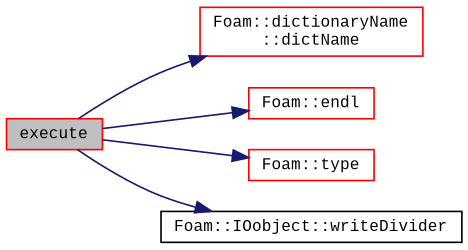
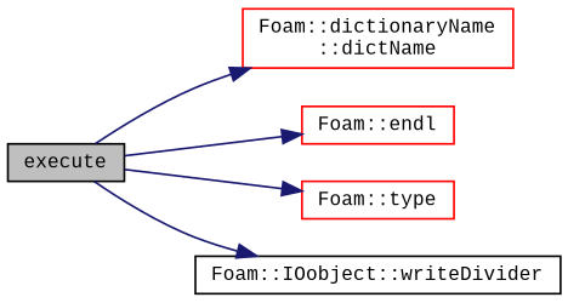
  digraph {
    fontname="Liberation Mono"
    rankdir=LR
    node [color=red fontname="Liberation Mono" fontsize=10 shape=record]
    edge [color=midnightblue fontname="Liberation Mono" fontsize=10 labelfontname=FreeSans labelfontsize=10 style=solid]
-   n1 [fillcolor=grey75 fontcolor=black height=0.2 label=execute style=filled width=0.4]
+   n1 [color=black fillcolor=grey75 fontcolor=black height=0.2 label=execute style=filled width=0.4]
    n2 [height=0.2 label="Foam::dictionaryName\l::dictName" width=0.4]
    n3 [height=0.2 label="Foam::endl" width=0.4]
    n4 [height=0.2 label="Foam::type" width=0.4]
    n5 [color=black height=0.2 label="Foam::IOobject::writeDivider" width=0.4]
    n1 -> n2
    n1 -> n3
    n1 -> n4
    n1 -> n5
  }
